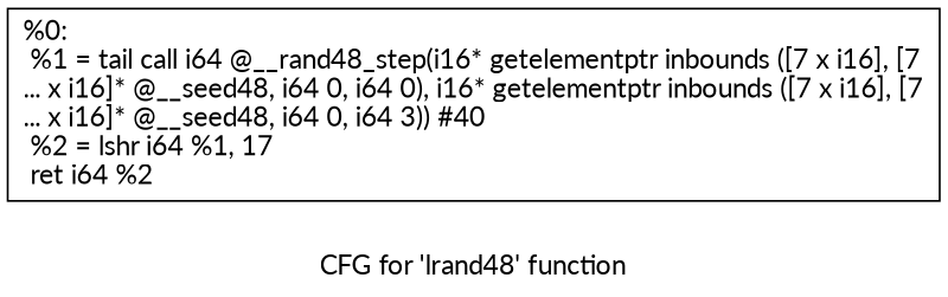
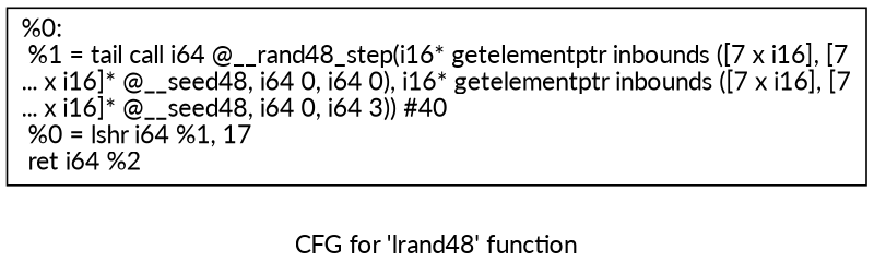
  digraph {
    label="CFG for 'lrand48' function"
    fontname=Lato
-   n1 [label="{%0:\l  %1 = tail call i64 @__rand48_step(i16* getelementptr inbounds ([7 x i16], [7\l... x i16]* @__seed48, i64 0, i64 0), i16* getelementptr inbounds ([7 x i16], [7\l... x i16]* @__seed48, i64 0, i64 3)) #40\l  %2 = lshr i64 %1, 17\l  ret i64 %2\l}" shape=record fontname=Lato]
+   n1 [label="{%0:\l  %1 = tail call i64 @__rand48_step(i16* getelementptr inbounds ([7 x i16], [7\l... x i16]* @__seed48, i64 0, i64 0), i16* getelementptr inbounds ([7 x i16], [7\l... x i16]* @__seed48, i64 0, i64 3)) #40\l  %0 = lshr i64 %1, 17\l  ret i64 %2\l}" shape=record fontname=Lato]
  }
